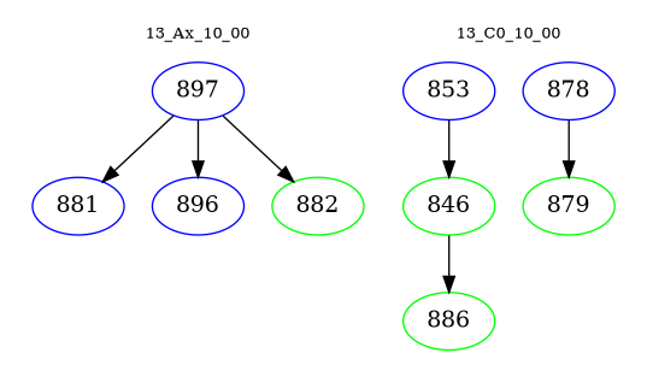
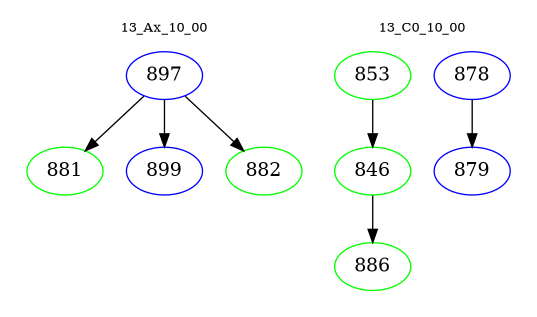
  digraph {
    node [color=blue]
    edge [color=black]
    n1 [label=897]
-   n2 [label=881]
-   n3 [label=896]
+   n2 [color=green label=881]
+   n3 [label=899]
    n4 [color=green label=882]
    n5 [label=878]
-   n6 [label=853]
+   n6 [color=green label=853]
    n7 [color=green label=886]
-   n8 [color=green label=879]
+   n8 [label=879]
    n9 [color=green label=846]
    subgraph cluster_1 {
      color=white
      fontsize=10
      label="13_Ax_10_00"
      n1
      n2
      n3
      n4
    }
    subgraph cluster_2 {
      color=white
      fontsize=10
      label="13_C0_10_00"
      n5
      n6
      n7
      n8
      n9
    }
    n1 -> n2
    n1 -> n3
    n1 -> n4
    n5 -> n8
    n6 -> n9
    n9 -> n7
  }
